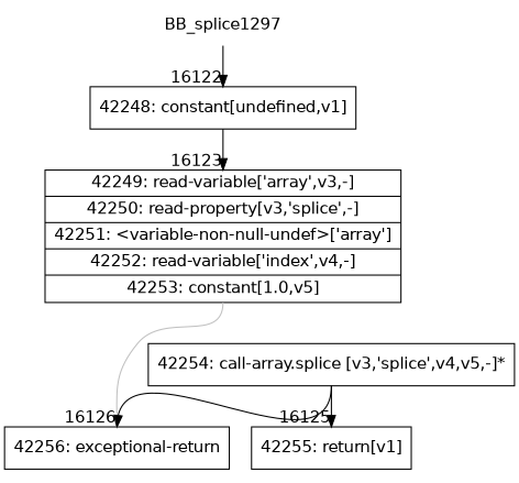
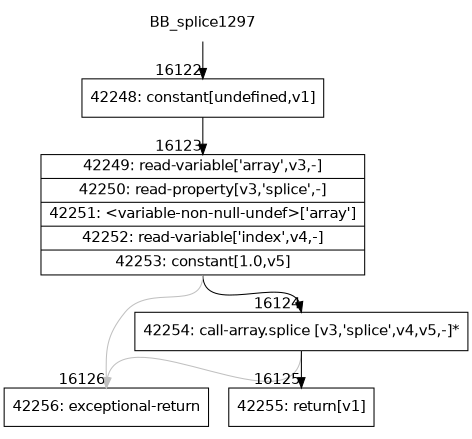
  digraph {
    fontname="DejaVu Sans"
    rankdir=TD
    node [fontname="DejaVu Sans" shape=record]
    edge [fontname="DejaVu Sans" headport=n tailport=s]
    n1 [label=BB_splice1297 shape=none]
    n2 [label="{42248: constant[undefined,v1]}"]
    n3 [label="{42249: read-variable['array',v3,-]|42250: read-property[v3,'splice',-]|42251: \<variable-non-null-undef\>['array']|42252: read-variable['index',v4,-]|42253: constant[1.0,v5]}"]
    n4 [label="{42254: call-array.splice [v3,'splice',v4,v5,-]*}"]
    n5 [label="{42256: exceptional-return}"]
    n6 [label="{42255: return[v1]}"]
    n1 -> n2 [headlabel="    16122"]
    n2 -> n3 [headlabel="      16123"]
+   n3 -> n4 [headlabel="      16124"]
    n3 -> n5 [color=gray headlabel="      16126"]
-   n4 -> n5 [color=black]
+   n4 -> n5 [color=gray]
    n4 -> n6 [headlabel="      16125"]
  }
